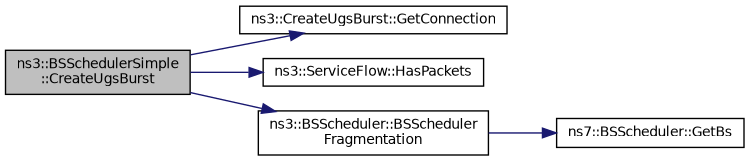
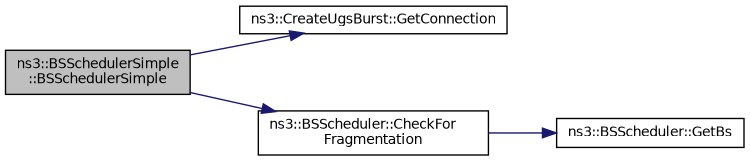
  digraph {
    rankdir=LR
    node [color=black fillcolor=white fontname=Helvetica fontsize=10 shape=record style=filled]
    edge [color=midnightblue fontname=Helvetica fontsize=10 labelfontname=Helvetica labelfontsize=10 style=solid]
-   n1 [fillcolor=grey75 fontcolor=black height=0.2 label="ns3::BSSchedulerSimple\l::CreateUgsBurst" width=0.4]
+   n1 [fillcolor=grey75 fontcolor=black height=0.2 label="ns3::BSSchedulerSimple\l::BSSchedulerSimple" width=0.4]
    n2 [height=0.2 label="ns3::CreateUgsBurst::GetConnection" width=0.4]
-   n3 [height=0.2 label="ns3::ServiceFlow::HasPackets" width=0.4]
-   n4 [height=0.2 label="ns3::BSScheduler::BSScheduler\lFragmentation" width=0.4]
-   n5 [height=0.2 label="ns7::BSScheduler::GetBs" width=0.4]
+   n4 [height=0.2 label="ns3::BSScheduler::CheckFor\lFragmentation" width=0.4]
+   n5 [height=0.2 label="ns3::BSScheduler::GetBs" width=0.4]
    n1 -> n2
-   n1 -> n3
    n1 -> n4
    n4 -> n5
  }
